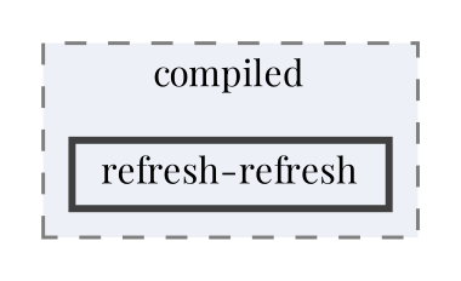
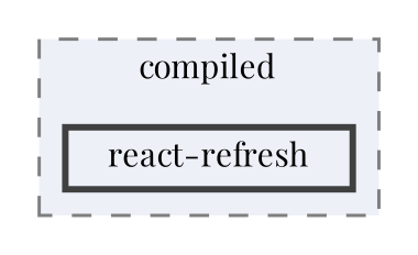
  digraph {
    compound=true
    fontname="Playfair Display"
-   n1 [color=grey25 fillcolor="#edf0f7" fontname="Playfair Display" fontsize=10 height=0.2 label="refresh-refresh" shape=box style="filled,bold" width=0.4]
+   n1 [color=grey25 fillcolor="#edf0f7" fontname="Playfair Display" fontsize=10 height=0.2 label="react-refresh" shape=box style="filled,bold" width=0.4]
    subgraph cluster_1 {
      bgcolor="#edf0f7"
      fontsize=10
      label=compiled
      pencolor=grey50
      style="filled,dashed"
      n1
    }
  }
